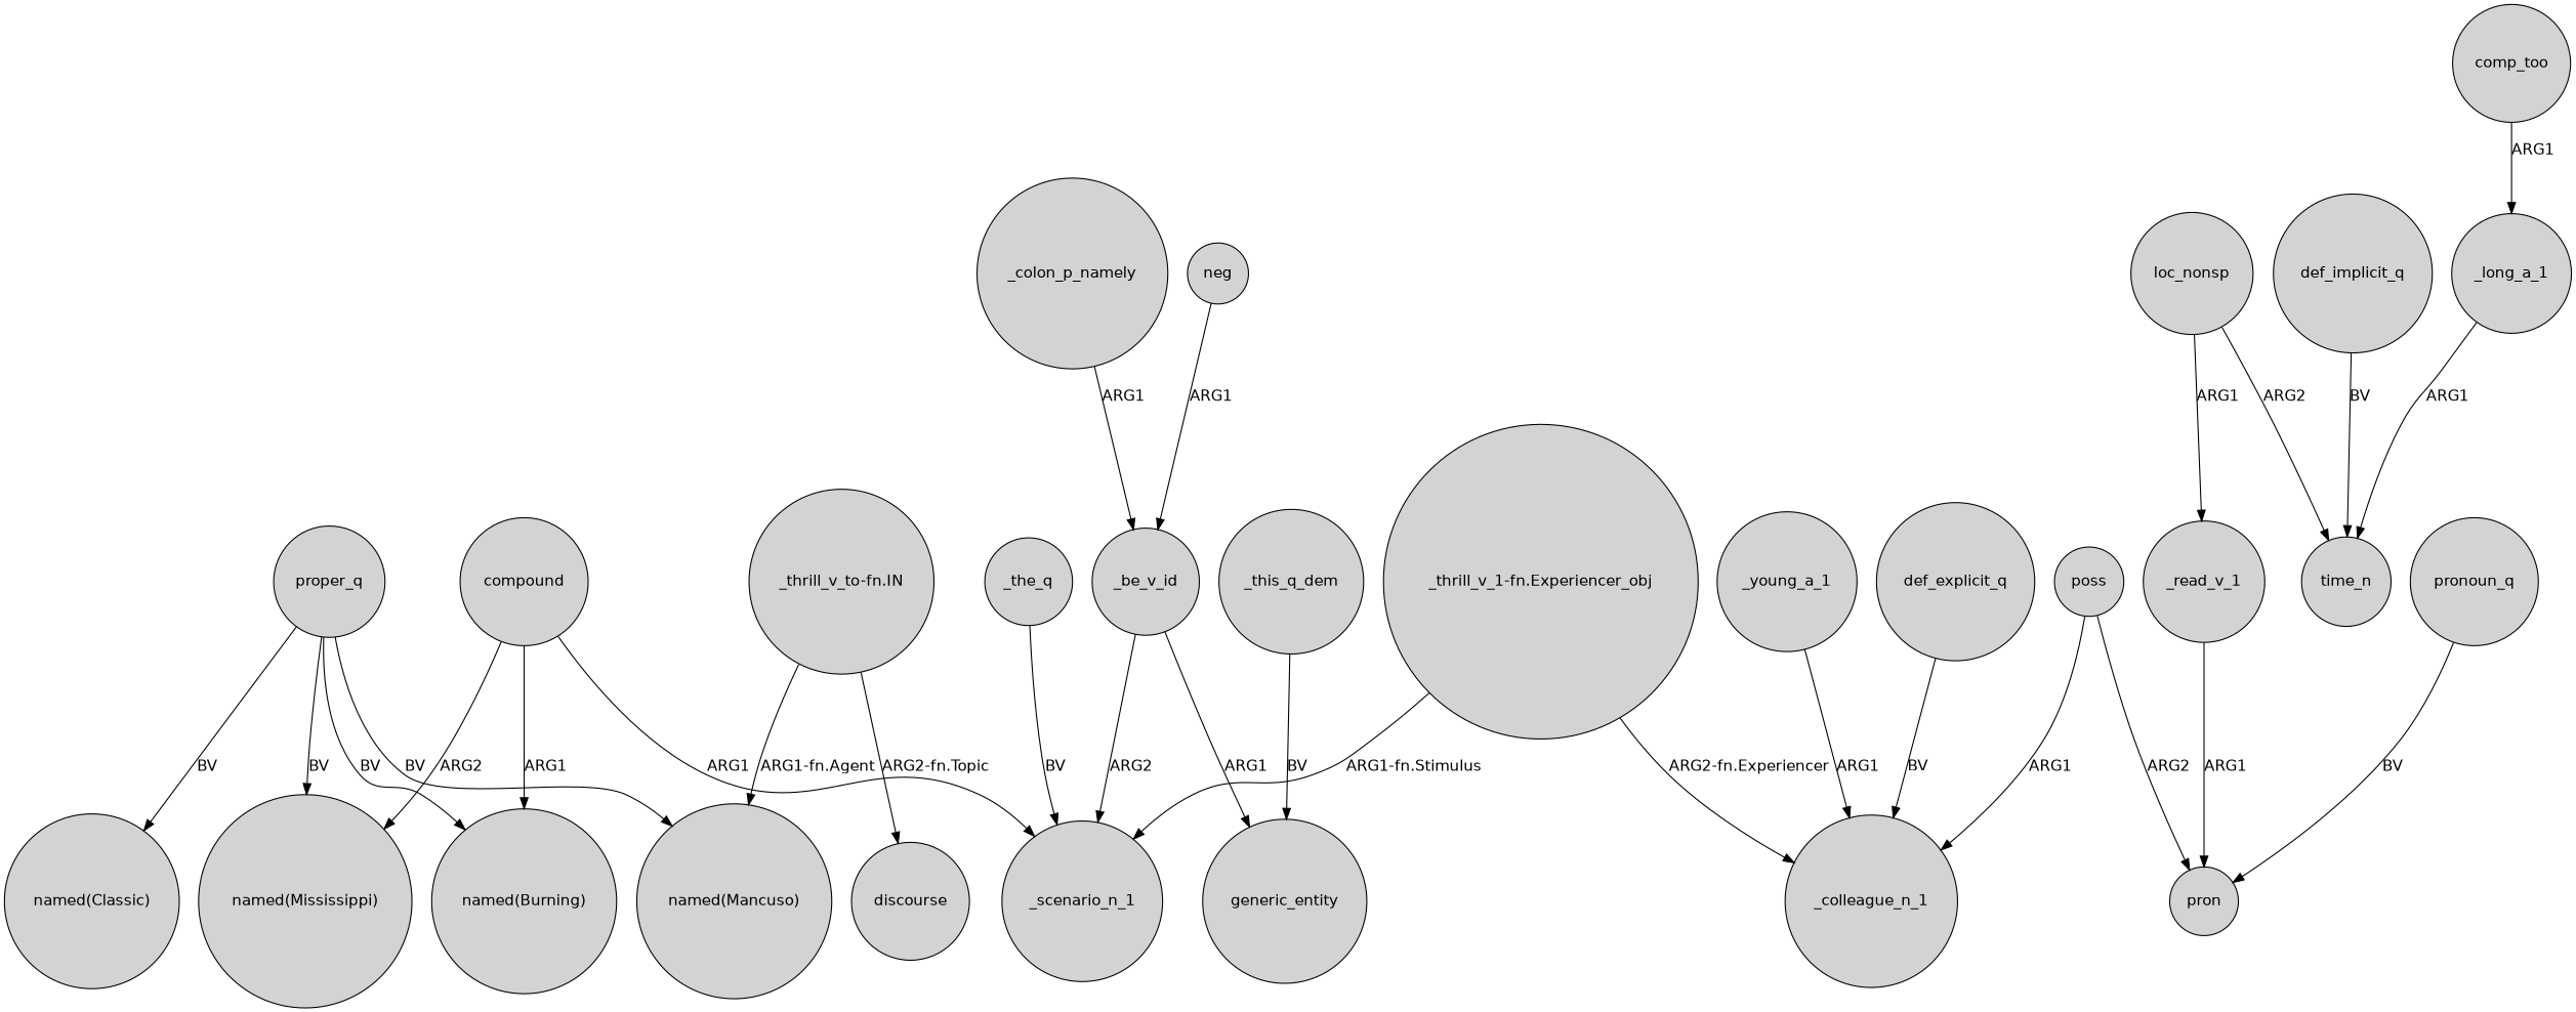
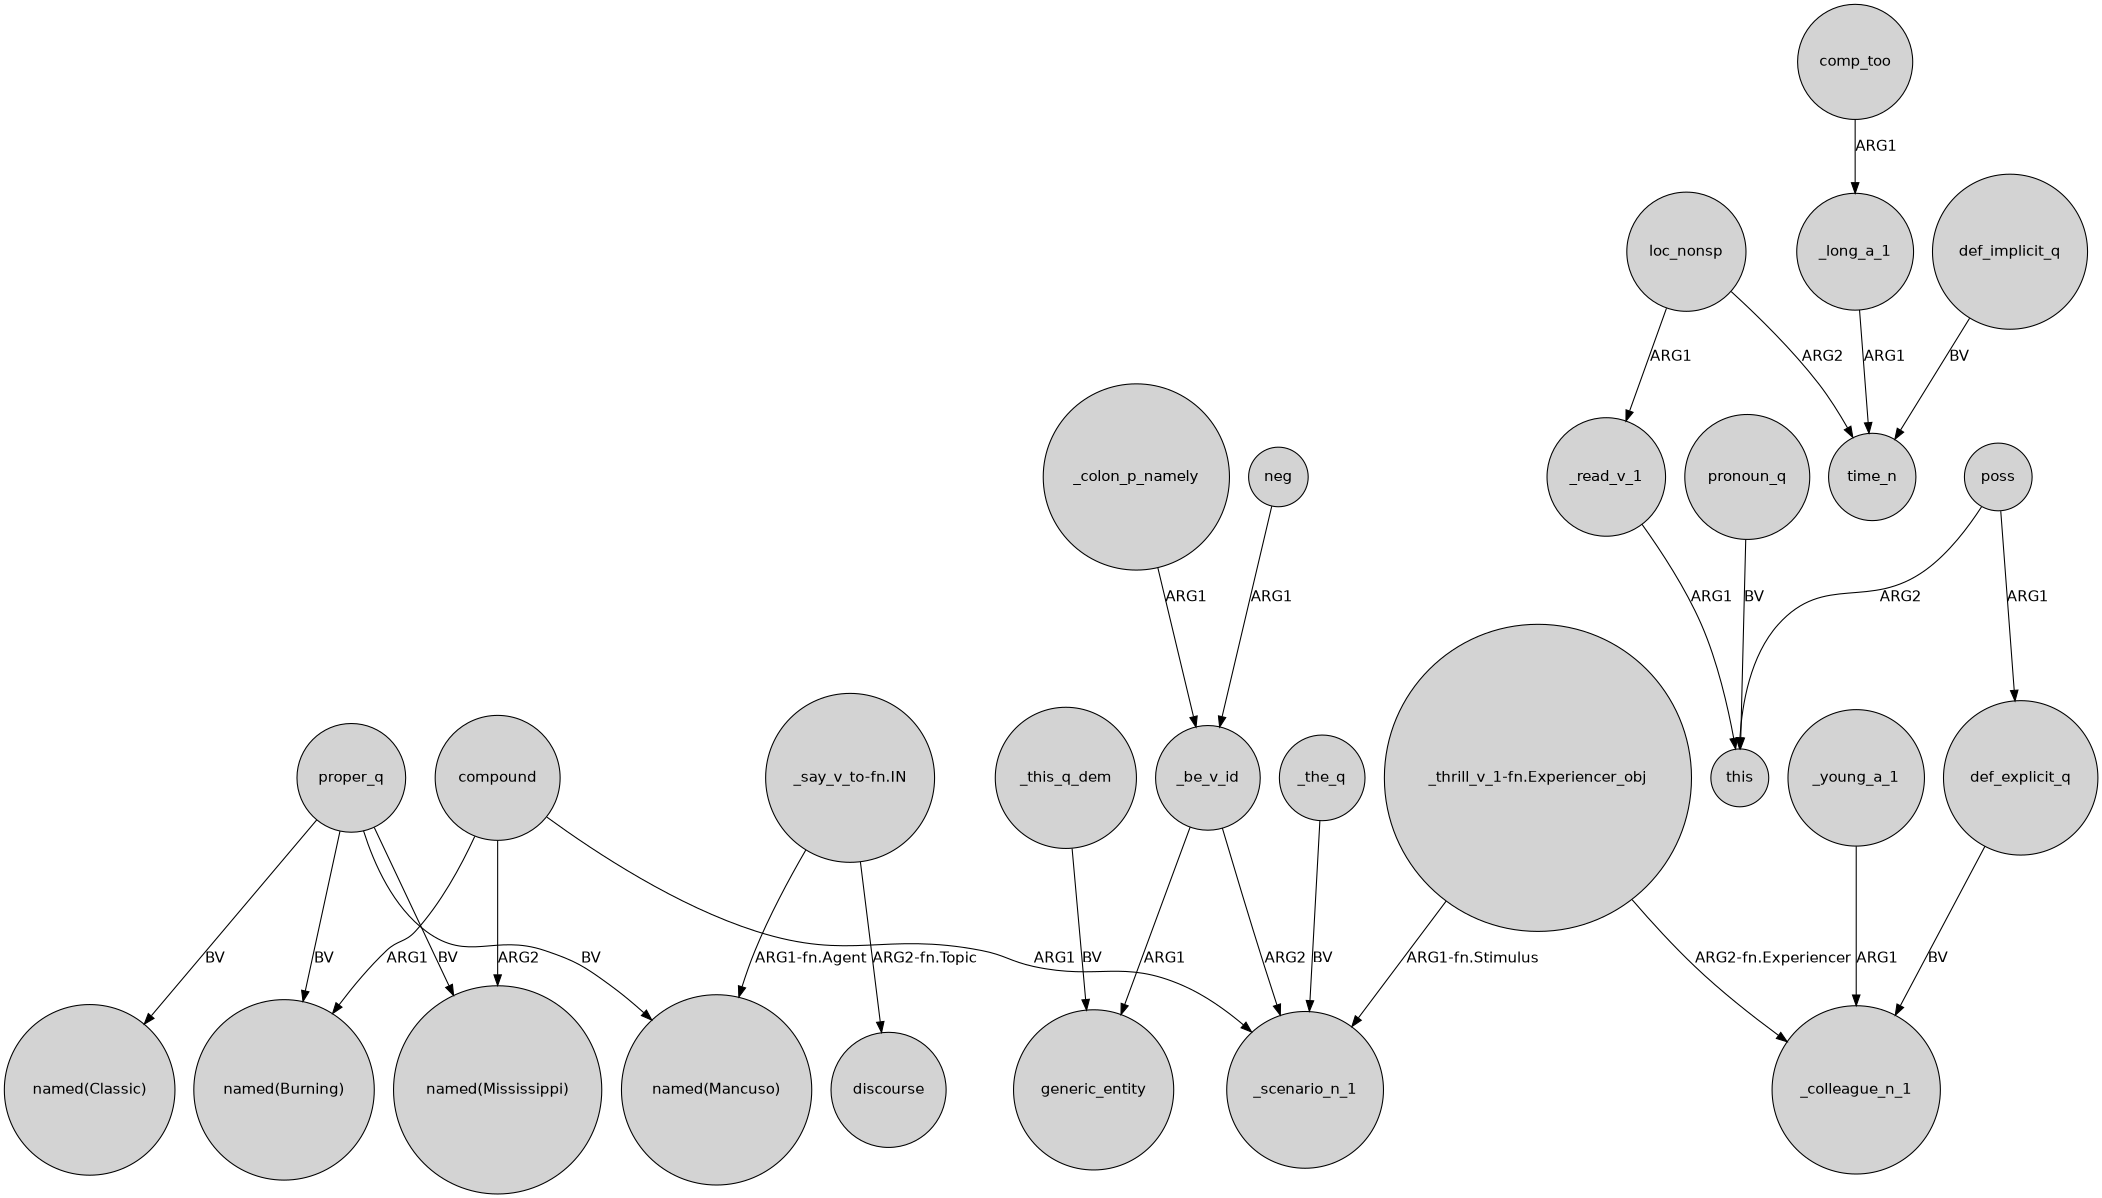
  digraph {
    fontname="DejaVu Sans"
    node [fontname="DejaVu Sans" shape=circle style=filled]
    edge [fontname="DejaVu Sans"]
    proper_q
    "named(Mississippi)"
    "named(Mancuso)"
    "named(Burning)"
    "named(Classic)"
-   "_say_v_to-fn.IN" [label="_thrill_v_to-fn.IN"]
+   "_say_v_to-fn.IN"
    discourse
    poss
-   pron
+   pron [label=this]
    _colleague_n_1
    def_implicit_q
    time_n
    _be_v_id
    _scenario_n_1
    generic_entity
    _young_a_1
    "_thrill_v_1-fn.Experiencer_obj"
    _colon_p_namely
    comp_too
    _long_a_1
    _the_q
    loc_nonsp
    _read_v_1
    pronoun_q
    compound
    _this_q_dem
    neg
    def_explicit_q
    proper_q -> "named(Mississippi)" [label=BV]
    proper_q -> "named(Mancuso)" [label=BV]
    proper_q -> "named(Burning)" [label=BV]
    proper_q -> "named(Classic)" [label=BV]
    "_say_v_to-fn.IN" -> "named(Mancuso)" [label="ARG1-fn.Agent"]
    "_say_v_to-fn.IN" -> discourse [label="ARG2-fn.Topic"]
    poss -> pron [label=ARG2]
-   poss -> _colleague_n_1 [label=ARG1]
+   poss -> def_explicit_q [label=ARG1]
    def_implicit_q -> time_n [label=BV]
    _be_v_id -> _scenario_n_1 [label=ARG2]
    _be_v_id -> generic_entity [label=ARG1]
    _young_a_1 -> _colleague_n_1 [label=ARG1]
    "_thrill_v_1-fn.Experiencer_obj" -> _colleague_n_1 [label="ARG2-fn.Experiencer"]
    "_thrill_v_1-fn.Experiencer_obj" -> _scenario_n_1 [label="ARG1-fn.Stimulus"]
    _colon_p_namely -> _be_v_id [label=ARG1]
    comp_too -> _long_a_1 [label=ARG1]
    _long_a_1 -> time_n [label=ARG1]
    _the_q -> _scenario_n_1 [label=BV]
    loc_nonsp -> time_n [label=ARG2]
    loc_nonsp -> _read_v_1 [label=ARG1]
    _read_v_1 -> pron [label=ARG1]
    pronoun_q -> pron [label=BV]
    compound -> "named(Mississippi)" [label=ARG2]
    compound -> "named(Burning)" [label=ARG1]
    compound -> _scenario_n_1 [label=ARG1]
    _this_q_dem -> generic_entity [label=BV]
    neg -> _be_v_id [label=ARG1]
    def_explicit_q -> _colleague_n_1 [label=BV]
  }
